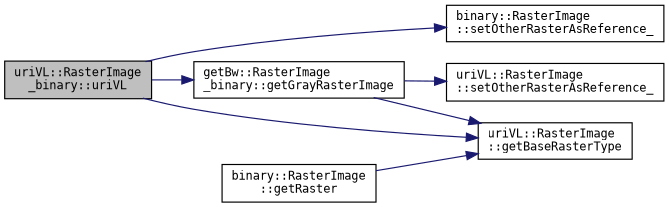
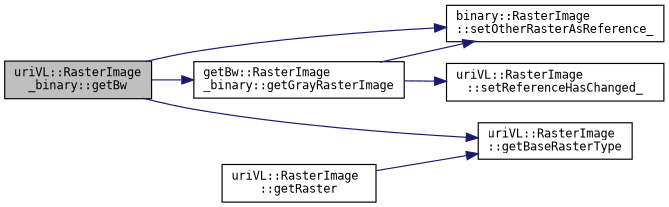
  digraph {
    fontname="DejaVu Sans Mono"
    rankdir=LR
    node [color=black fillcolor=white fontname="DejaVu Sans Mono" fontsize=10 shape=record style=filled]
    edge [color=midnightblue fontname="DejaVu Sans Mono" fontsize=10 labelfontname=Helvetica labelfontsize=10 style=solid]
-   n1 [fillcolor=grey75 fontcolor=black height=0.2 label="uriVL::RasterImage\l_binary::uriVL" width=0.4]
+   n1 [fillcolor=grey75 fontcolor=black height=0.2 label="uriVL::RasterImage\l_binary::getBw" width=0.4]
    n2 [height=0.2 label="getBw::RasterImage\l_binary::getGrayRasterImage" width=0.4]
    n3 [height=0.2 label="binary::RasterImage\l::setOtherRasterAsReference_" width=0.4]
    n4 [height=0.2 label="uriVL::RasterImage\l::getBaseRasterType" width=0.4]
-   n5 [height=0.2 label="uriVL::RasterImage\l::setOtherRasterAsReference_" width=0.4]
-   n6 [height=0.2 label="binary::RasterImage\l::getRaster" width=0.4]
+   n5 [height=0.2 label="uriVL::RasterImage\l::setReferenceHasChanged_" width=0.4]
+   n6 [height=0.2 label="uriVL::RasterImage\l::getRaster" width=0.4]
    n1 -> n2
    n1 -> n3
    n1 -> n4
-   n2 -> n4
+   n2 -> n3
    n2 -> n5
    n6 -> n4
  }
